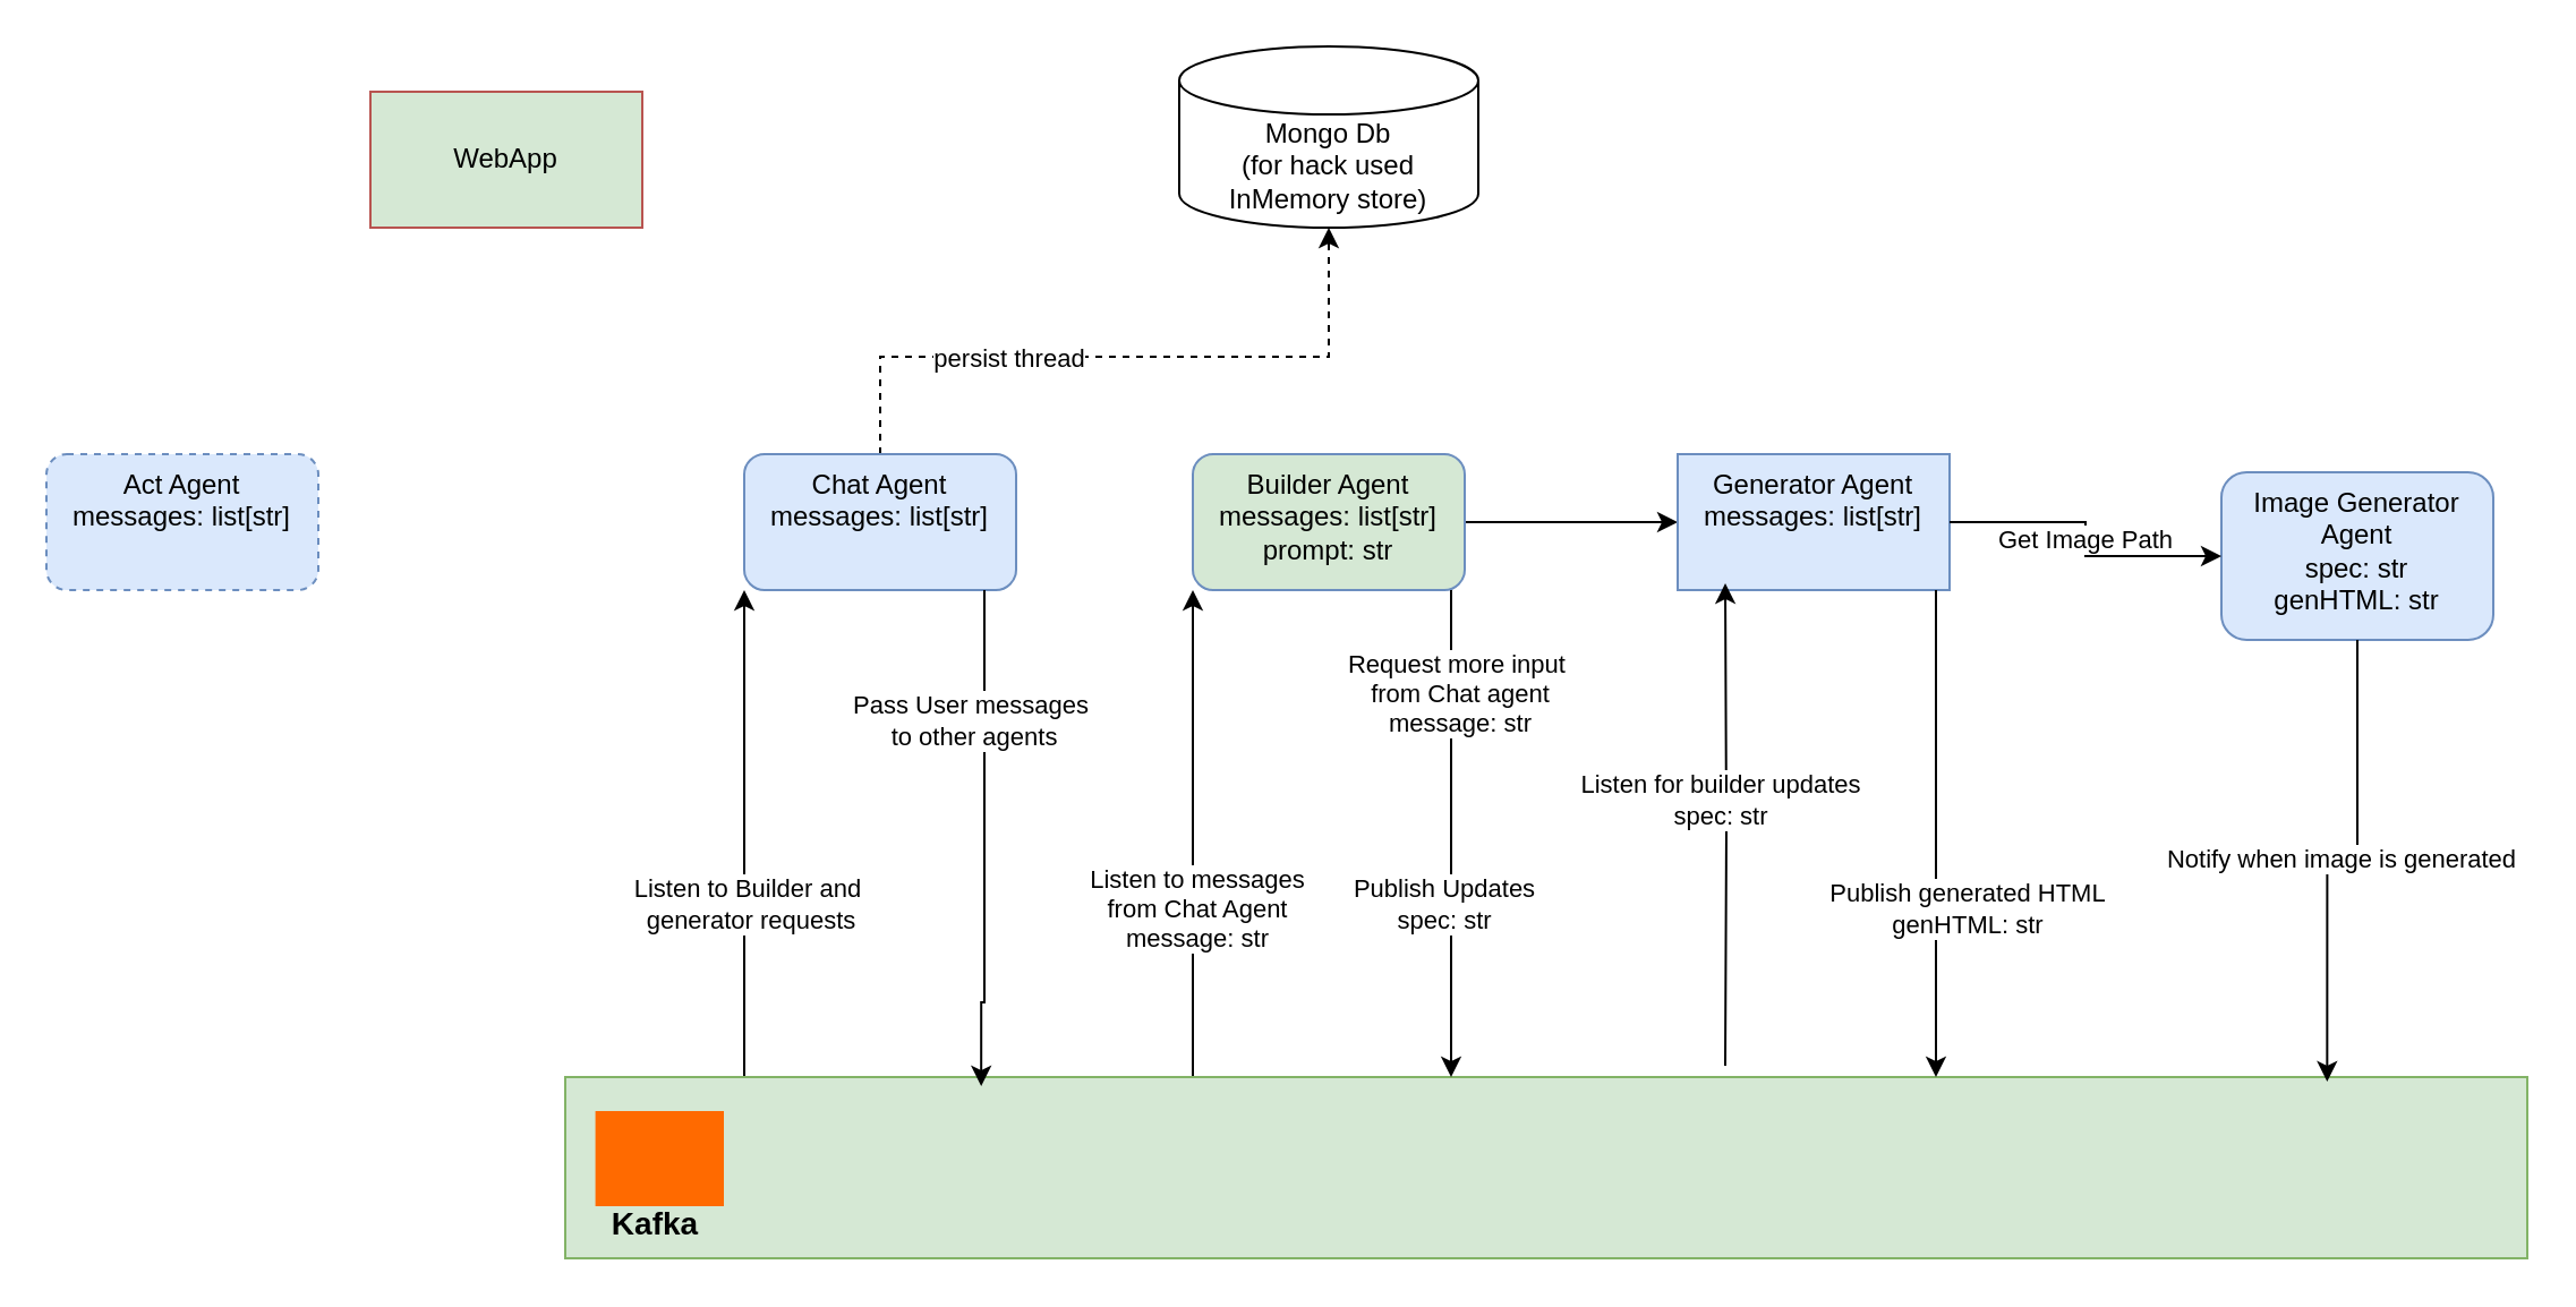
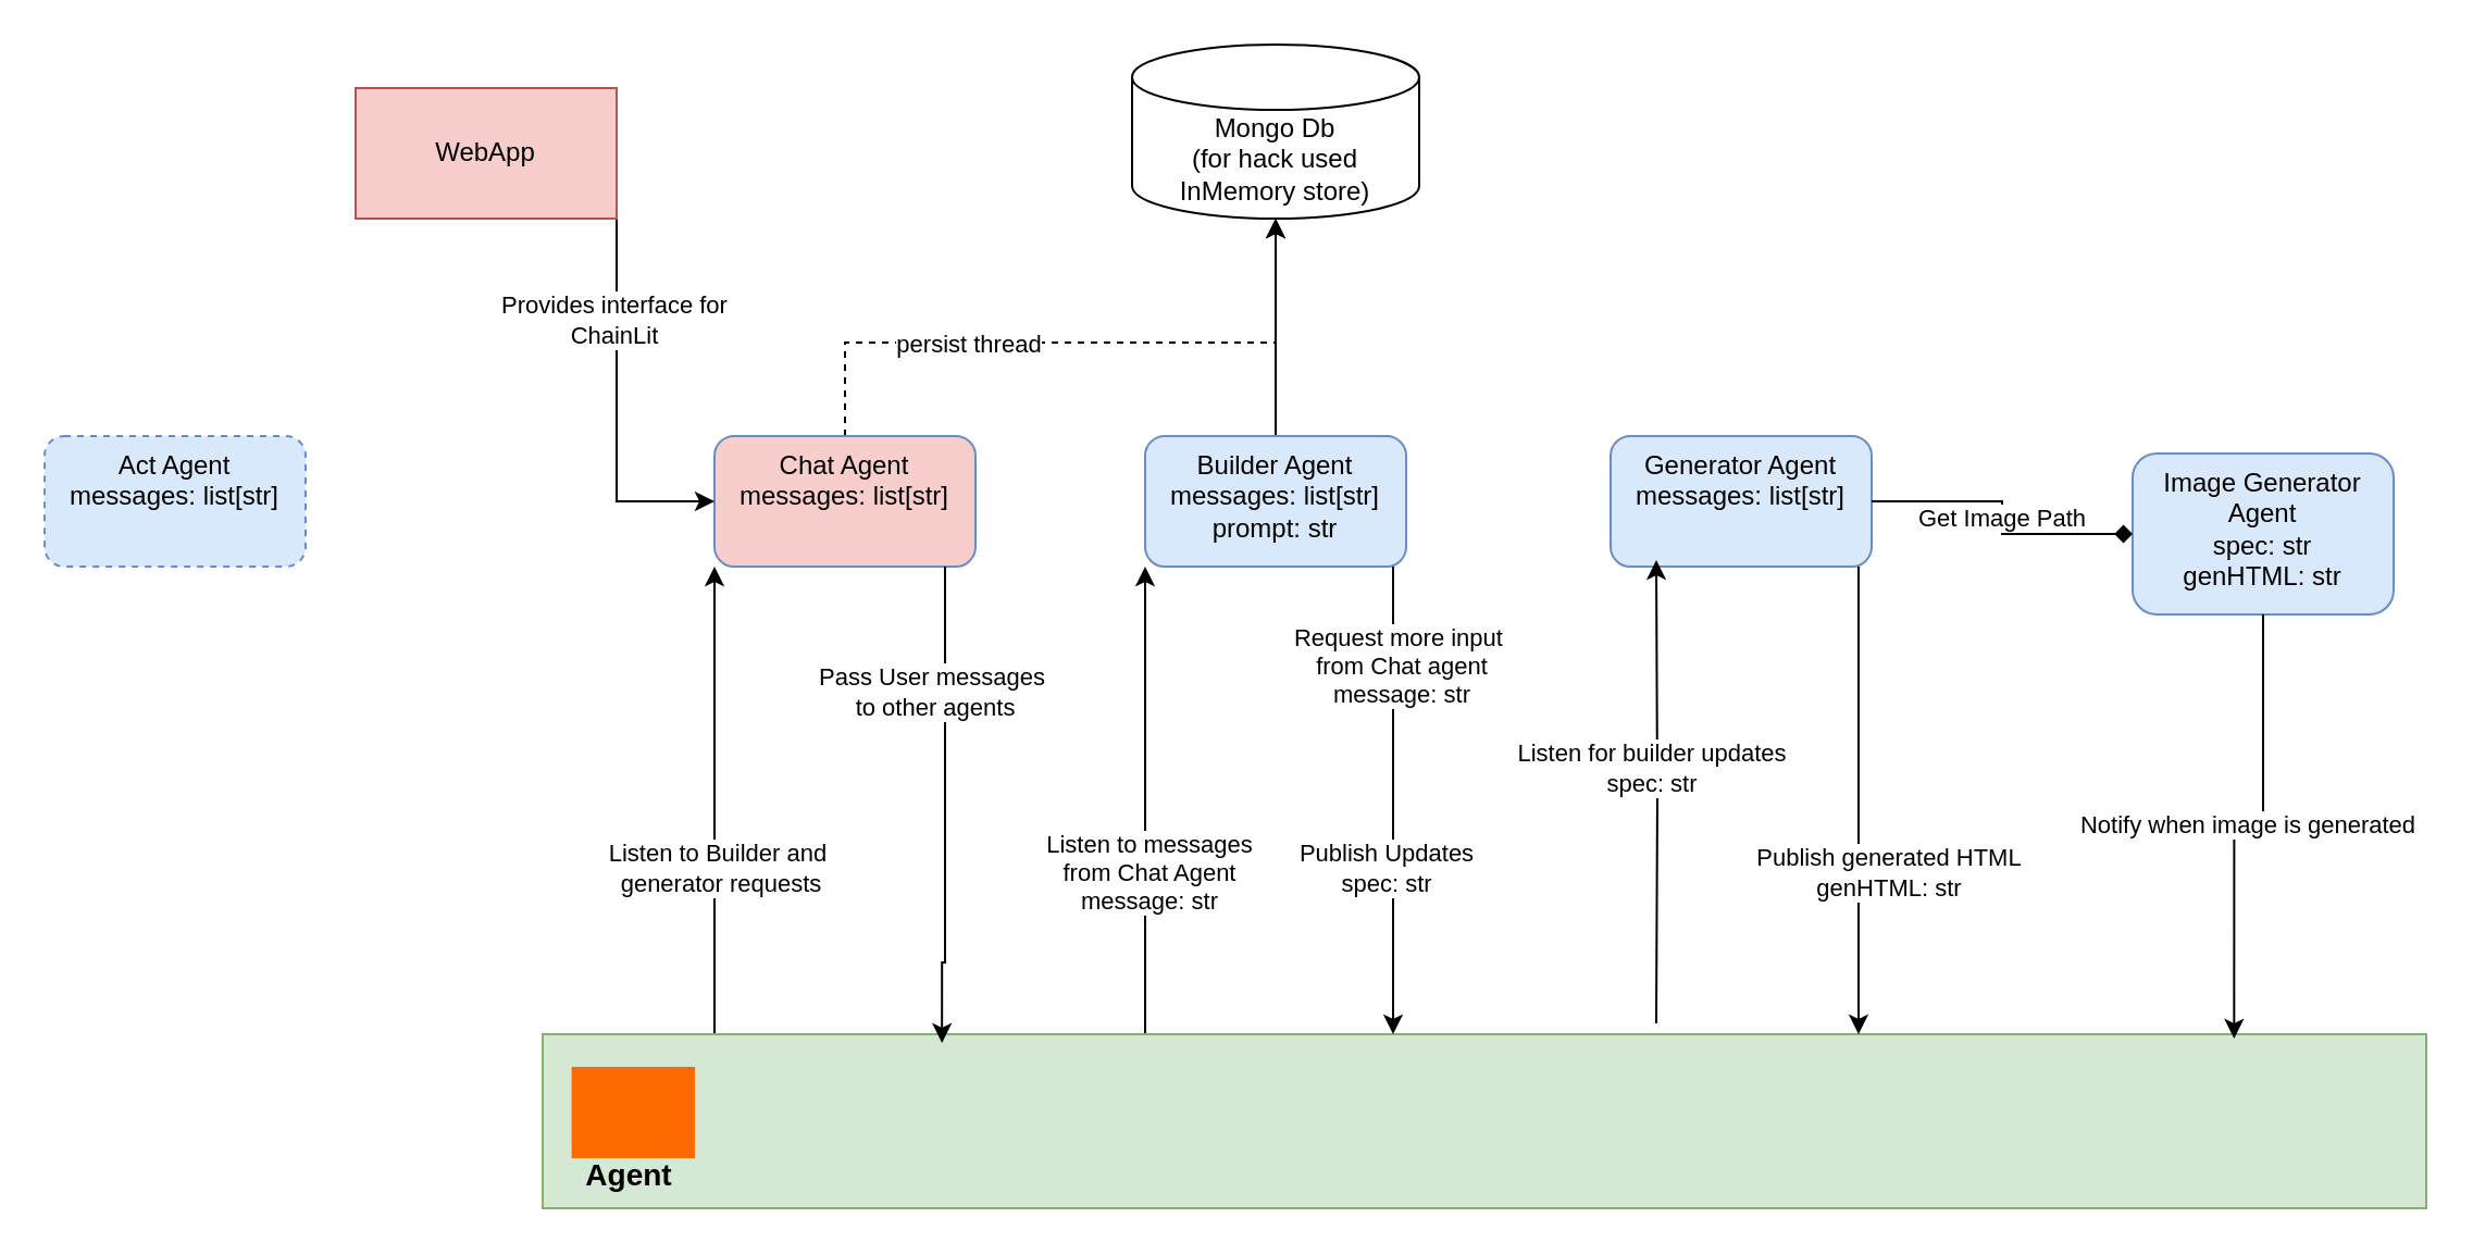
  <mxCell id="0" />
  <mxCell id="1" parent="0" />
  <mxCell id="2" style="edgeStyle=orthogonalEdgeStyle;rounded=0;orthogonalLoop=1;jettySize=auto;html=1;entryX=0.5;entryY=1;entryDx=0;entryDy=0;entryPerimeter=0;dashed=1;" parent="1" source="4" target="24" edge="1"><mxGeometry relative="1" as="geometry"><mxPoint x="484" y="97" as="targetPoint" /><Array as="points"><mxPoint x="388" y="157" /><mxPoint x="586" y="157" /></Array></mxGeometry></mxCell>
  <mxCell id="3" value="persist thread" style="edgeLabel;html=1;align=center;verticalAlign=middle;resizable=0;points=[];" parent="2" vertex="1" connectable="0"><mxGeometry x="-0.338" relative="1" as="geometry"><mxPoint as="offset" /></mxGeometry></mxCell>
- <mxCell id="4" value="Chat Agent&lt;div&gt;messages: list[str]&lt;/div&gt;" style="rounded=1;whiteSpace=wrap;html=1;fillColor=#dae8fc;strokeColor=#6c8ebf;verticalAlign=top;" parent="1" vertex="1"><mxGeometry x="328" y="200" width="120" height="60" as="geometry" /></mxCell>
- <mxCell id="5" style="edgeStyle=orthogonalEdgeStyle;rounded=0;orthogonalLoop=1;jettySize=auto;html=1;" parent="1" source="6" target="7" edge="1"><mxGeometry relative="1" as="geometry"><mxPoint x="596" y="116" as="targetPoint" /></mxGeometry></mxCell>
- <mxCell id="6" value="Builder Agent&lt;div&gt;messages: list[str]&lt;/div&gt;&lt;div&gt;prompt: str&lt;/div&gt;" style="rounded=1;whiteSpace=wrap;html=1;fillColor=#d5e8d4;strokeColor=#6c8ebf;verticalAlign=top;" parent="1" vertex="1"><mxGeometry x="526" y="200" width="120" height="60" as="geometry" /></mxCell>
- <mxCell id="7" value="Generator Agent&lt;div&gt;messages: list[str]&lt;br&gt;&lt;/div&gt;" style="whiteSpace=wrap;html=1;fillColor=#dae8fc;strokeColor=#6c8ebf;verticalAlign=top;rounded=0;" parent="1" vertex="1"><mxGeometry x="740" y="200" width="120" height="60" as="geometry" /></mxCell>
+ <mxCell id="4" value="Chat Agent&lt;div&gt;messages: list[str]&lt;/div&gt;" style="rounded=1;whiteSpace=wrap;html=1;fillColor=#f8cecc;strokeColor=#6c8ebf;verticalAlign=top;" parent="1" vertex="1"><mxGeometry x="328" y="200" width="120" height="60" as="geometry" /></mxCell>
+ <mxCell id="5" style="edgeStyle=orthogonalEdgeStyle;rounded=0;orthogonalLoop=1;jettySize=auto;html=1;entryX=0.5;entryY=1;entryDx=0;entryDy=0;entryPerimeter=0;" parent="1" source="6" target="24" edge="1"><mxGeometry relative="1" as="geometry"><mxPoint x="596" y="116" as="targetPoint" /></mxGeometry></mxCell>
+ <mxCell id="6" value="Builder Agent&lt;div&gt;messages: list[str]&lt;/div&gt;&lt;div&gt;prompt: str&lt;/div&gt;" style="rounded=1;whiteSpace=wrap;html=1;fillColor=#dae8fc;strokeColor=#6c8ebf;verticalAlign=top;" parent="1" vertex="1"><mxGeometry x="526" y="200" width="120" height="60" as="geometry" /></mxCell>
+ <mxCell id="7" value="Generator Agent&lt;div&gt;messages: list[str]&lt;br&gt;&lt;/div&gt;" style="rounded=1;whiteSpace=wrap;html=1;fillColor=#dae8fc;strokeColor=#6c8ebf;verticalAlign=top;" parent="1" vertex="1"><mxGeometry x="740" y="200" width="120" height="60" as="geometry" /></mxCell>
  <mxCell id="8" style="edgeStyle=orthogonalEdgeStyle;rounded=0;orthogonalLoop=1;jettySize=auto;html=1;entryX=0;entryY=1;entryDx=0;entryDy=0;exitX=0.119;exitY=0.038;exitDx=0;exitDy=0;exitPerimeter=0;" parent="1" source="12" target="4" edge="1"><mxGeometry relative="1" as="geometry"><mxPoint x="328" y="427" as="sourcePoint" /><Array as="points"><mxPoint x="328" y="478" /></Array></mxGeometry></mxCell>
  <mxCell id="9" value="Listen to Builder and&amp;nbsp;&lt;div&gt;generator requests&lt;/div&gt;" style="edgeLabel;html=1;align=center;verticalAlign=middle;resizable=0;points=[];" parent="8" vertex="1" connectable="0"><mxGeometry x="-0.137" y="-2" relative="1" as="geometry"><mxPoint as="offset" /></mxGeometry></mxCell>
  <mxCell id="10" style="edgeStyle=orthogonalEdgeStyle;rounded=0;orthogonalLoop=1;jettySize=auto;html=1;entryX=0;entryY=1;entryDx=0;entryDy=0;" parent="1" source="12" target="6" edge="1"><mxGeometry relative="1" as="geometry"><Array as="points"><mxPoint x="526" y="423" /><mxPoint x="526" y="423" /></Array></mxGeometry></mxCell>
  <mxCell id="11" value="Listen to messages&lt;div&gt;from Chat Agent&lt;/div&gt;&lt;div&gt;message: str&lt;/div&gt;" style="edgeLabel;html=1;align=center;verticalAlign=middle;resizable=0;points=[];" parent="10" vertex="1" connectable="0"><mxGeometry x="-0.302" y="-1" relative="1" as="geometry"><mxPoint as="offset" /></mxGeometry></mxCell>
  <mxCell id="12" value="" style="rounded=0;whiteSpace=wrap;html=1;fillColor=#d5e8d4;strokeColor=#82b366;" parent="1" vertex="1"><mxGeometry x="249" y="475" width="866" height="80" as="geometry" /></mxCell>
  <mxCell id="13" value="" style="points=[];aspect=fixed;html=1;align=center;shadow=0;dashed=0;fillColor=#FF6A00;strokeColor=none;shape=mxgraph.alibaba_cloud.kafka;" parent="1" vertex="1"><mxGeometry x="262.3" y="490" width="56.7" height="42" as="geometry" /></mxCell>
- <mxCell id="14" value="Kafka" style="text;html=1;align=center;verticalAlign=middle;whiteSpace=wrap;rounded=0;fontStyle=1;fontSize=14;" parent="1" vertex="1"><mxGeometry x="259" y="525" width="60" height="30" as="geometry" /></mxCell>
+ <mxCell id="14" value="Agent" style="text;html=1;align=center;verticalAlign=middle;whiteSpace=wrap;rounded=0;fontStyle=1;fontSize=14;" parent="1" vertex="1"><mxGeometry x="259" y="525" width="60" height="30" as="geometry" /></mxCell>
  <mxCell id="15" style="edgeStyle=orthogonalEdgeStyle;rounded=0;orthogonalLoop=1;jettySize=auto;html=1;entryX=0.212;entryY=0.05;entryDx=0;entryDy=0;entryPerimeter=0;" parent="1" source="4" target="12" edge="1"><mxGeometry relative="1" as="geometry"><mxPoint x="434" y="464" as="targetPoint" /><Array as="points"><mxPoint x="434" y="442" /><mxPoint x="433" y="442" /></Array></mxGeometry></mxCell>
  <mxCell id="16" value="Pass User messages&lt;div&gt;&amp;nbsp;to other agents&lt;/div&gt;" style="edgeLabel;html=1;align=center;verticalAlign=middle;resizable=0;points=[];" parent="15" vertex="1" connectable="0"><mxGeometry x="-0.235" y="3" relative="1" as="geometry"><mxPoint x="-10" y="-27" as="offset" /></mxGeometry></mxCell>
  <mxCell id="17" style="edgeStyle=orthogonalEdgeStyle;rounded=0;orthogonalLoop=1;jettySize=auto;html=1;" parent="1" source="6" target="12" edge="1"><mxGeometry relative="1" as="geometry"><Array as="points"><mxPoint x="640" y="425" /><mxPoint x="640" y="425" /></Array></mxGeometry></mxCell>
  <mxCell id="18" value="Request more input&amp;nbsp;&lt;div&gt;from Chat agent&lt;/div&gt;&lt;div&gt;message: str&lt;/div&gt;" style="edgeLabel;html=1;align=center;verticalAlign=middle;resizable=0;points=[];" parent="17" vertex="1" connectable="0"><mxGeometry x="-0.183" y="1" relative="1" as="geometry"><mxPoint x="2" y="-43" as="offset" /></mxGeometry></mxCell>
  <mxCell id="19" value="Publish Updates&lt;div&gt;spec: str&lt;/div&gt;" style="edgeLabel;html=1;align=center;verticalAlign=middle;resizable=0;points=[];" parent="17" vertex="1" connectable="0"><mxGeometry x="0.281" y="-4" relative="1" as="geometry"><mxPoint as="offset" /></mxGeometry></mxCell>
  <mxCell id="20" style="edgeStyle=orthogonalEdgeStyle;rounded=0;orthogonalLoop=1;jettySize=auto;html=1;" parent="1" source="7" target="12" edge="1"><mxGeometry relative="1" as="geometry"><Array as="points"><mxPoint x="854" y="421" /><mxPoint x="854" y="421" /></Array></mxGeometry></mxCell>
  <mxCell id="21" value="Publish generated HTML&lt;div&gt;genHTML: str&lt;/div&gt;" style="edgeLabel;html=1;align=center;verticalAlign=middle;resizable=0;points=[];" parent="20" vertex="1" connectable="0"><mxGeometry x="-0.071" y="1" relative="1" as="geometry"><mxPoint x="12" y="40" as="offset" /></mxGeometry></mxCell>
  <mxCell id="22" style="edgeStyle=orthogonalEdgeStyle;rounded=0;orthogonalLoop=1;jettySize=auto;html=1;entryX=0.175;entryY=0.95;entryDx=0;entryDy=0;entryPerimeter=0;" parent="1" target="7" edge="1"><mxGeometry relative="1" as="geometry"><mxPoint x="761" y="470" as="sourcePoint" /></mxGeometry></mxCell>
  <mxCell id="23" value="Listen for builder updates&lt;div&gt;spec: str&lt;/div&gt;" style="edgeLabel;html=1;align=center;verticalAlign=middle;resizable=0;points=[];" parent="22" vertex="1" connectable="0"><mxGeometry x="0.108" y="3" relative="1" as="geometry"><mxPoint as="offset" /></mxGeometry></mxCell>
  <mxCell id="24" value="Mongo Db&lt;div&gt;(for hack used InMemory store)&lt;/div&gt;" style="shape=cylinder3;whiteSpace=wrap;html=1;boundedLbl=1;backgroundOutline=1;size=15;" parent="1" vertex="1"><mxGeometry x="520" y="20" width="132" height="80" as="geometry" /></mxCell>
  <mxCell id="25" value="Image Generator Agent&lt;div&gt;spec: str&lt;/div&gt;&lt;div&gt;genHTML: str&lt;/div&gt;" style="rounded=1;whiteSpace=wrap;html=1;fillColor=#dae8fc;strokeColor=#6c8ebf;verticalAlign=top;" parent="1" vertex="1"><mxGeometry x="980" y="208" width="120" height="74" as="geometry" /></mxCell>
- <mxCell id="26" value="Get Image Path" style="edgeStyle=orthogonalEdgeStyle;rounded=0;orthogonalLoop=1;jettySize=auto;html=1;entryX=0;entryY=0.5;entryDx=0;entryDy=0;" parent="1" source="7" target="25" edge="1"><mxGeometry relative="1" as="geometry" /></mxCell>
+ <mxCell id="26" value="Get Image Path" style="edgeStyle=orthogonalEdgeStyle;rounded=0;orthogonalLoop=1;jettySize=auto;html=1;entryX=0;entryY=0.5;entryDx=0;entryDy=0;endArrow=diamond;" parent="1" source="7" target="25" edge="1"><mxGeometry relative="1" as="geometry" /></mxCell>
  <mxCell id="27" value="Notify when image is generated" style="edgeStyle=orthogonalEdgeStyle;rounded=0;orthogonalLoop=1;jettySize=auto;html=1;entryX=0.898;entryY=0.025;entryDx=0;entryDy=0;entryPerimeter=0;" parent="1" source="25" target="12" edge="1"><mxGeometry relative="1" as="geometry" /></mxCell>
  <mxCell id="28" value="Act Agent&lt;div&gt;messages: list[str]&lt;/div&gt;" style="rounded=1;whiteSpace=wrap;html=1;fillColor=#dae8fc;strokeColor=#6c8ebf;verticalAlign=top;dashed=1;" vertex="1" parent="1"><mxGeometry x="20" y="200" width="120" height="60" as="geometry" /></mxCell>
- <mxCell id="31" value="WebApp" style="rounded=0;whiteSpace=wrap;html=1;fillColor=#d5e8d4;strokeColor=#b85450;" vertex="1" parent="1"><mxGeometry x="163" y="40" width="120" height="60" as="geometry" /></mxCell>
+ <mxCell id="29" style="edgeStyle=orthogonalEdgeStyle;rounded=0;orthogonalLoop=1;jettySize=auto;html=1;entryX=0;entryY=0.5;entryDx=0;entryDy=0;exitX=1;exitY=1;exitDx=0;exitDy=0;" edge="1" parent="1" source="31" target="4"><mxGeometry relative="1" as="geometry" /></mxCell>
+ <mxCell id="30" value="Provides interface for&lt;div&gt;ChainLit&lt;/div&gt;" style="edgeLabel;html=1;align=center;verticalAlign=middle;resizable=0;points=[];" vertex="1" connectable="0" parent="29"><mxGeometry x="-0.413" y="-2" relative="1" as="geometry"><mxPoint y="-5" as="offset" /></mxGeometry></mxCell>
+ <mxCell id="31" value="WebApp" style="rounded=0;whiteSpace=wrap;html=1;fillColor=#f8cecc;strokeColor=#b85450;" vertex="1" parent="1"><mxGeometry x="163" y="40" width="120" height="60" as="geometry" /></mxCell>
